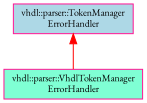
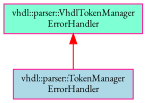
  digraph {
    fontname="EB Garamond"
    node [color=deeppink fontname="EB Garamond" fontsize=10 shape=box style=filled]
    n1 [fillcolor=aquamarine fontcolor=black height=0.2 label="vhdl::parser::VhdlTokenManager\lErrorHandler" width=0.4]
    n2 [fillcolor=lightblue height=0.2 label="vhdl::parser::TokenManager\lErrorHandler" width=0.4]
-   n2 -> n1 [color=red dir=back fontname="EB Garamond" fontsize=10 labelfontname=Helvetica labelfontsize=10 style=solid]
+   n1 -> n2 [color=red dir=back fontname="EB Garamond" fontsize=10 labelfontname=Helvetica labelfontsize=10 style=solid]
  }
